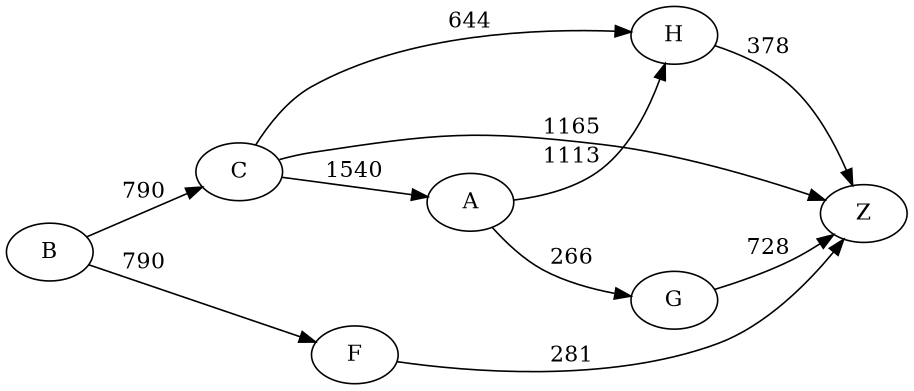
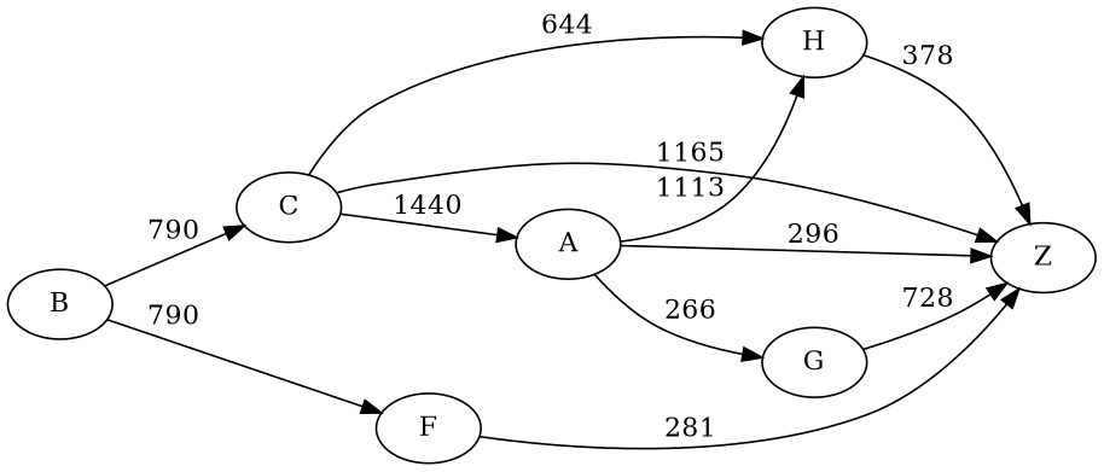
  digraph {
    rankdir=LR
    B
    C
    F
    H
    Z
    A
    G
    B -> C [label=790]
    B -> F [label=790]
    C -> H [label=644]
    C -> Z [label=1165]
-   C -> A [label=1540]
+   C -> A [label=1440]
    F -> Z [label=281]
    H -> Z [label=378]
    A -> H [label=1113]
+   A -> Z [label=296]
    A -> G [label=266]
    G -> Z [label=728]
  }
